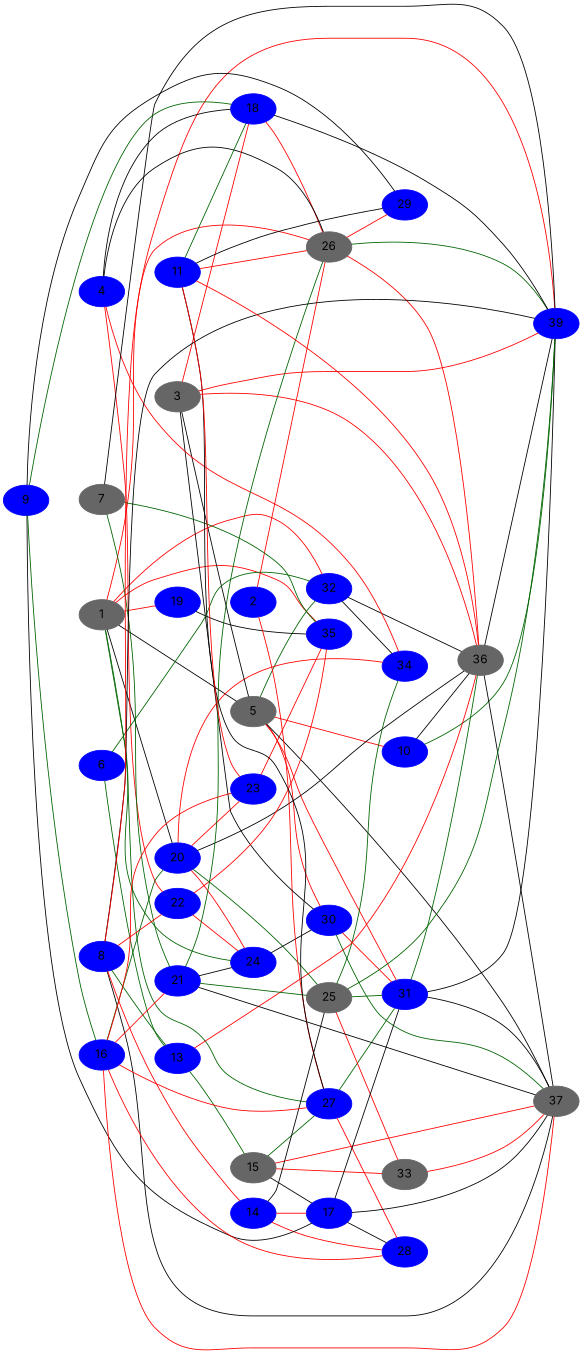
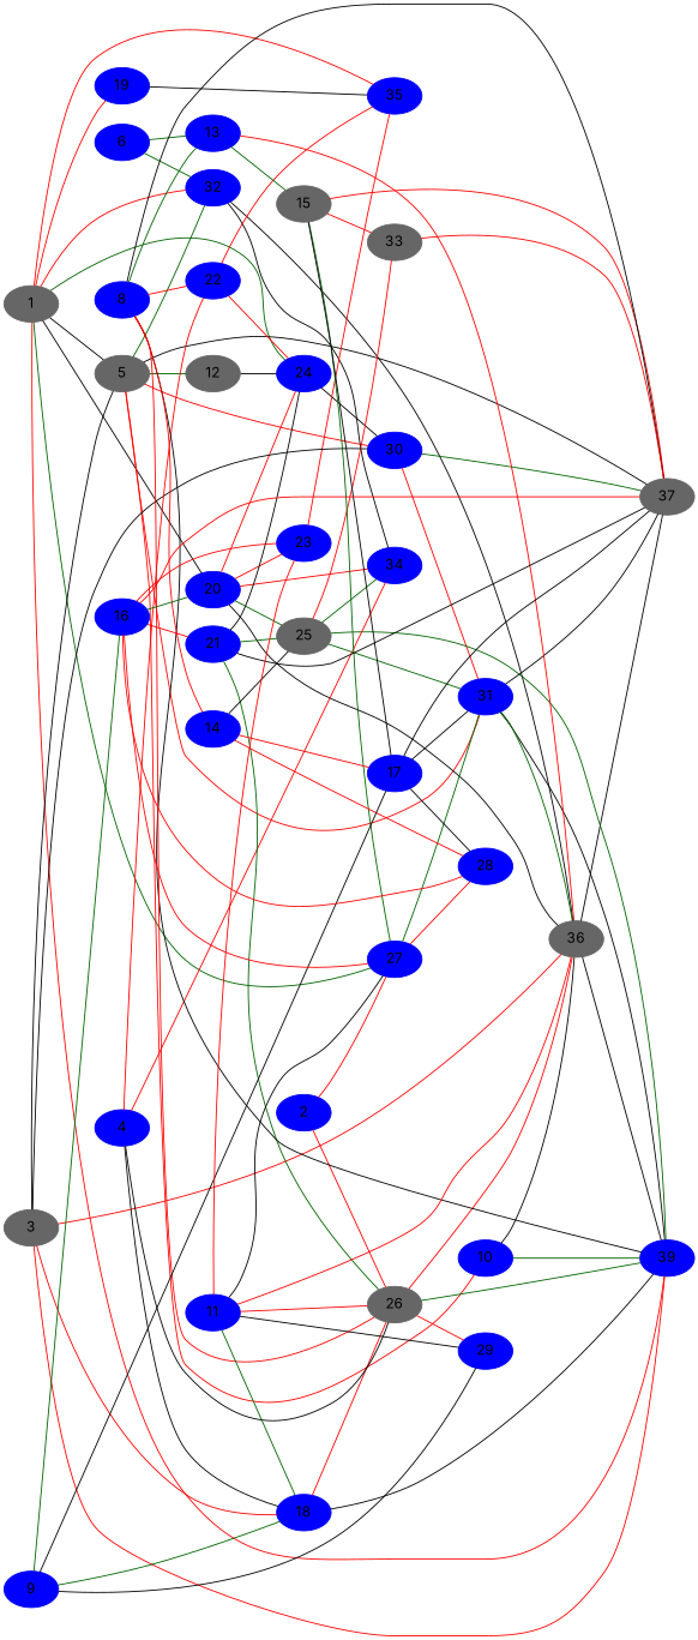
  graph {
    fontname=Inter
    rankdir=LR
    node [color=blue fontname=Inter style=filled]
    edge [color=red fontname=Inter weight=1.0]
    1 [color=gray40]
    5 [color=gray40]
    19
    20
    24
    27
    32
    35
    39
    30
    10
+   12 [color=gray40]
    31
    37 [color=gray40]
    36 [color=gray40]
    34
    23
    25 [color=gray40]
    28
    2
    26 [color=gray40]
    29
    3 [color=gray40]
    18
    4
    22
    6
    13
    15 [color=gray40]
-   7 [color=gray40]
    21
    8
    14
    17
    9
    16
    11
    33 [color=gray40]
    1 -- 5 [color=black]
    1 -- 19
    1 -- 20 [color=black]
    1 -- 24 [color=darkgreen]
    1 -- 27 [color=darkgreen]
    1 -- 32
    1 -- 35
    1 -- 39
    5 -- 32 [color=darkgreen]
    5 -- 30
    5 -- 10
+   5 -- 12 [color=darkgreen]
    5 -- 31
    5 -- 37 [color=black]
    19 -- 35 [color=black]
    20 -- 24
    20 -- 36 [color=black]
    20 -- 34
    20 -- 23
    20 -- 25 [color=darkgreen]
    24 -- 30 [color=black]
    27 -- 31 [color=darkgreen]
    27 -- 28
    32 -- 36 [color=black]
    32 -- 34 [color=black]
    30 -- 31
    30 -- 37 [color=darkgreen]
    10 -- 39 [color=darkgreen]
    10 -- 36 [color=black]
+   12 -- 24 [color=black]
    31 -- 39 [color=black]
    31 -- 37 [color=black]
    31 -- 36 [color=darkgreen]
    36 -- 39 [color=black]
    36 -- 37 [color=black weight=2.0]
    23 -- 35
    25 -- 39 [color=darkgreen]
    25 -- 31 [color=darkgreen]
    25 -- 34 [color=darkgreen]
    25 -- 33
    2 -- 27
    2 -- 26
    26 -- 39 [color=darkgreen]
    26 -- 36 [weight=2.0]
    26 -- 29 [weight=2.0]
    3 -- 5 [color=black]
    3 -- 39
    3 -- 30 [color=black]
    3 -- 36
    3 -- 18
    18 -- 39 [color=black]
    18 -- 26
    4 -- 34
    4 -- 26 [color=black]
    4 -- 18 [color=black]
    4 -- 22
    22 -- 24
    22 -- 35
    6 -- 32 [color=darkgreen]
    6 -- 13 [color=darkgreen]
    13 -- 36
    13 -- 15 [color=darkgreen]
    15 -- 27 [color=darkgreen]
    15 -- 37
    15 -- 17 [color=black]
    15 -- 33
-   7 -- 35 [color=darkgreen]
-   7 -- 39 [color=black]
-   7 -- 21 [color=darkgreen]
    21 -- 24 [color=black]
    21 -- 37 [color=black]
    21 -- 25 [color=darkgreen]
    21 -- 26 [color=darkgreen]
    8 -- 39 [color=black]
    8 -- 37 [color=black]
    8 -- 26
    8 -- 22
    8 -- 13 [color=darkgreen]
    8 -- 14
    14 -- 25 [color=black]
    14 -- 28
    14 -- 17
    17 -- 31 [color=black]
    17 -- 37 [color=black]
    17 -- 28 [color=black]
    9 -- 29 [color=black]
    9 -- 18 [color=darkgreen]
    9 -- 17 [color=black]
    9 -- 16 [color=darkgreen]
    16 -- 20 [color=darkgreen]
    16 -- 27
    16 -- 37 [weight=2.0]
    16 -- 23
    16 -- 28
    16 -- 21
    11 -- 27 [color=black]
    11 -- 36
    11 -- 23
    11 -- 26
    11 -- 29 [color=black]
    11 -- 18 [color=darkgreen]
    33 -- 37
  }
